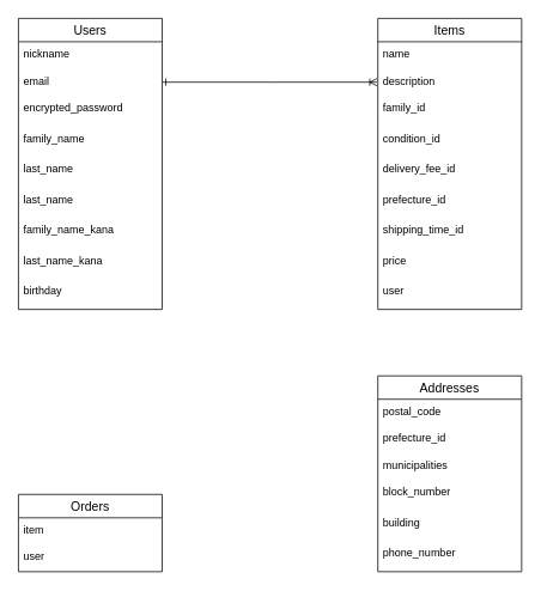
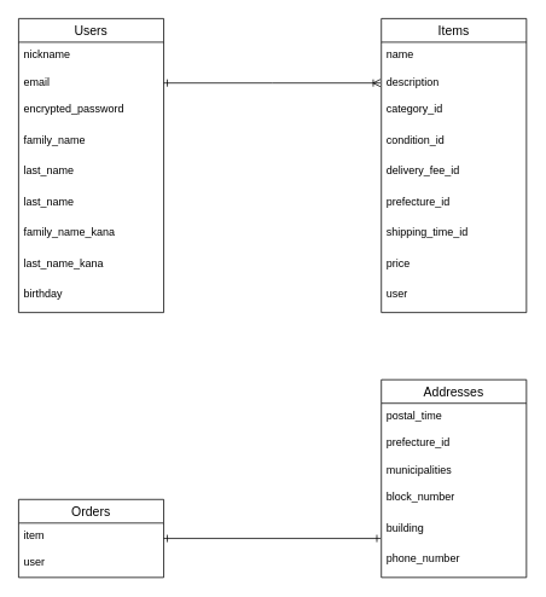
  <mxCell id="0" />
  <mxCell id="1" parent="0" />
  <mxCell id="2" value="Users" style="swimlane;fontStyle=0;childLayout=stackLayout;horizontal=1;startSize=26;horizontalStack=0;resizeParent=1;resizeParentMax=0;resizeLast=0;collapsible=1;marginBottom=0;align=center;fontSize=14;" parent="1" vertex="1"><mxGeometry x="20" y="20" width="160" height="324" as="geometry"><mxRectangle x="80" y="120" width="70" height="26" as="alternateBounds" /></mxGeometry></mxCell>
  <mxCell id="3" value="nickname" style="text;spacingLeft=4;spacingRight=4;overflow=hidden;rotatable=0;points=[[0,0.5],[1,0.5]];portConstraint=eastwest;fontSize=12;" parent="2" vertex="1"><mxGeometry y="26" width="160" height="30" as="geometry" /></mxCell>
  <mxCell id="4" value="email" style="text;strokeColor=none;fillColor=none;spacingLeft=4;spacingRight=4;overflow=hidden;rotatable=0;points=[[0,0.5],[1,0.5]];portConstraint=eastwest;fontSize=12;" parent="2" vertex="1"><mxGeometry y="56" width="160" height="30" as="geometry" /></mxCell>
  <mxCell id="5" value="encrypted_password" style="text;strokeColor=none;spacingLeft=4;spacingRight=4;overflow=hidden;rotatable=0;points=[[0,0.5],[1,0.5]];portConstraint=eastwest;fontSize=12;shadow=0;" parent="2" vertex="1"><mxGeometry y="86" width="160" height="34" as="geometry" /></mxCell>
  <mxCell id="6" value="family_name" style="text;strokeColor=none;spacingLeft=4;spacingRight=4;overflow=hidden;rotatable=0;points=[[0,0.5],[1,0.5]];portConstraint=eastwest;fontSize=12;shadow=0;" parent="2" vertex="1"><mxGeometry y="120" width="160" height="34" as="geometry" /></mxCell>
  <mxCell id="7" value="last_name" style="text;strokeColor=none;spacingLeft=4;spacingRight=4;overflow=hidden;rotatable=0;points=[[0,0.5],[1,0.5]];portConstraint=eastwest;fontSize=12;shadow=0;" parent="2" vertex="1"><mxGeometry y="154" width="160" height="34" as="geometry" /></mxCell>
  <mxCell id="8" value="last_name" style="text;strokeColor=none;spacingLeft=4;spacingRight=4;overflow=hidden;rotatable=0;points=[[0,0.5],[1,0.5]];portConstraint=eastwest;fontSize=12;shadow=0;" parent="2" vertex="1"><mxGeometry y="188" width="160" height="34" as="geometry" /></mxCell>
  <mxCell id="9" value="family_name_kana" style="text;strokeColor=none;spacingLeft=4;spacingRight=4;overflow=hidden;rotatable=0;points=[[0,0.5],[1,0.5]];portConstraint=eastwest;fontSize=12;shadow=0;" parent="2" vertex="1"><mxGeometry y="222" width="160" height="34" as="geometry" /></mxCell>
  <mxCell id="10" value="last_name_kana" style="text;strokeColor=none;spacingLeft=4;spacingRight=4;overflow=hidden;rotatable=0;points=[[0,0.5],[1,0.5]];portConstraint=eastwest;fontSize=12;shadow=0;" parent="2" vertex="1"><mxGeometry y="256" width="160" height="34" as="geometry" /></mxCell>
  <mxCell id="11" value="birthday" style="text;strokeColor=none;spacingLeft=4;spacingRight=4;overflow=hidden;rotatable=0;points=[[0,0.5],[1,0.5]];portConstraint=eastwest;fontSize=12;shadow=0;" parent="2" vertex="1"><mxGeometry y="290" width="160" height="34" as="geometry" /></mxCell>
  <mxCell id="12" value="Items" style="swimlane;fontStyle=0;childLayout=stackLayout;horizontal=1;startSize=26;horizontalStack=0;resizeParent=1;resizeParentMax=0;resizeLast=0;collapsible=1;marginBottom=0;align=center;fontSize=14;" parent="1" vertex="1"><mxGeometry x="420" y="20" width="160" height="324" as="geometry" /></mxCell>
  <mxCell id="13" value="name" style="text;strokeColor=none;fillColor=none;spacingLeft=4;spacingRight=4;overflow=hidden;rotatable=0;points=[[0,0.5],[1,0.5]];portConstraint=eastwest;fontSize=12;" parent="12" vertex="1"><mxGeometry y="26" width="160" height="30" as="geometry" /></mxCell>
  <mxCell id="14" value="description" style="text;strokeColor=none;fillColor=none;spacingLeft=4;spacingRight=4;overflow=hidden;rotatable=0;points=[[0,0.5],[1,0.5]];portConstraint=eastwest;fontSize=12;" parent="12" vertex="1"><mxGeometry y="56" width="160" height="30" as="geometry" /></mxCell>
- <mxCell id="15" value="family_id" style="text;strokeColor=none;spacingLeft=4;spacingRight=4;overflow=hidden;rotatable=0;points=[[0,0.5],[1,0.5]];portConstraint=eastwest;fontSize=12;shadow=0;" parent="12" vertex="1"><mxGeometry y="86" width="160" height="34" as="geometry" /></mxCell>
+ <mxCell id="15" value="category_id" style="text;strokeColor=none;spacingLeft=4;spacingRight=4;overflow=hidden;rotatable=0;points=[[0,0.5],[1,0.5]];portConstraint=eastwest;fontSize=12;shadow=0;" parent="12" vertex="1"><mxGeometry y="86" width="160" height="34" as="geometry" /></mxCell>
  <mxCell id="16" value="condition_id" style="text;strokeColor=none;spacingLeft=4;spacingRight=4;overflow=hidden;rotatable=0;points=[[0,0.5],[1,0.5]];portConstraint=eastwest;fontSize=12;shadow=0;" parent="12" vertex="1"><mxGeometry y="120" width="160" height="34" as="geometry" /></mxCell>
  <mxCell id="17" value="delivery_fee_id" style="text;strokeColor=none;spacingLeft=4;spacingRight=4;overflow=hidden;rotatable=0;points=[[0,0.5],[1,0.5]];portConstraint=eastwest;fontSize=12;shadow=0;" parent="12" vertex="1"><mxGeometry y="154" width="160" height="34" as="geometry" /></mxCell>
  <mxCell id="18" value="prefecture_id" style="text;strokeColor=none;spacingLeft=4;spacingRight=4;overflow=hidden;rotatable=0;points=[[0,0.5],[1,0.5]];portConstraint=eastwest;fontSize=12;shadow=0;" parent="12" vertex="1"><mxGeometry y="188" width="160" height="34" as="geometry" /></mxCell>
  <mxCell id="19" value="shipping_time_id" style="text;strokeColor=none;spacingLeft=4;spacingRight=4;overflow=hidden;rotatable=0;points=[[0,0.5],[1,0.5]];portConstraint=eastwest;fontSize=12;shadow=0;" parent="12" vertex="1"><mxGeometry y="222" width="160" height="34" as="geometry" /></mxCell>
  <mxCell id="20" value="price" style="text;strokeColor=none;spacingLeft=4;spacingRight=4;overflow=hidden;rotatable=0;points=[[0,0.5],[1,0.5]];portConstraint=eastwest;fontSize=12;shadow=0;" parent="12" vertex="1"><mxGeometry y="256" width="160" height="34" as="geometry" /></mxCell>
  <mxCell id="21" value="user" style="text;strokeColor=none;spacingLeft=4;spacingRight=4;overflow=hidden;rotatable=0;points=[[0,0.5],[1,0.5]];portConstraint=eastwest;fontSize=12;shadow=0;" parent="12" vertex="1"><mxGeometry y="290" width="160" height="34" as="geometry" /></mxCell>
+ <mxCell id="22" style="edgeStyle=orthogonalEdgeStyle;rounded=0;orthogonalLoop=1;jettySize=auto;html=1;startArrow=ERone;startFill=0;endArrow=ERone;endFill=0;entryX=-0.006;entryY=0.735;entryDx=0;entryDy=0;entryPerimeter=0;" parent="1" source="23" target="31" edge="1"><mxGeometry relative="1" as="geometry"><mxPoint x="420" y="448" as="targetPoint" /><Array as="points" /></mxGeometry></mxCell>
  <mxCell id="23" value="Orders" style="swimlane;fontStyle=0;childLayout=stackLayout;horizontal=1;startSize=26;horizontalStack=0;resizeParent=1;resizeParentMax=0;resizeLast=0;collapsible=1;marginBottom=0;align=center;fontSize=14;" parent="1" vertex="1"><mxGeometry x="20" y="550" width="160" height="86" as="geometry" /></mxCell>
  <mxCell id="24" value="item" style="text;strokeColor=none;fillColor=none;spacingLeft=4;spacingRight=4;overflow=hidden;rotatable=0;points=[[0,0.5],[1,0.5]];portConstraint=eastwest;fontSize=12;" parent="23" vertex="1"><mxGeometry y="26" width="160" height="30" as="geometry" /></mxCell>
  <mxCell id="25" value="user" style="text;strokeColor=none;fillColor=none;spacingLeft=4;spacingRight=4;overflow=hidden;rotatable=0;points=[[0,0.5],[1,0.5]];portConstraint=eastwest;fontSize=12;" parent="23" vertex="1"><mxGeometry y="56" width="160" height="30" as="geometry" /></mxCell>
  <mxCell id="26" value="Addresses" style="swimlane;fontStyle=0;childLayout=stackLayout;horizontal=1;startSize=26;horizontalStack=0;resizeParent=1;resizeParentMax=0;resizeLast=0;collapsible=1;marginBottom=0;align=center;fontSize=14;" parent="1" vertex="1"><mxGeometry x="420" y="418" width="160" height="218" as="geometry" /></mxCell>
- <mxCell id="27" value="postal_code" style="text;strokeColor=none;fillColor=none;spacingLeft=4;spacingRight=4;overflow=hidden;rotatable=0;points=[[0,0.5],[1,0.5]];portConstraint=eastwest;fontSize=12;" parent="26" vertex="1"><mxGeometry y="26" width="160" height="30" as="geometry" /></mxCell>
+ <mxCell id="27" value="postal_time" style="text;strokeColor=none;fillColor=none;spacingLeft=4;spacingRight=4;overflow=hidden;rotatable=0;points=[[0,0.5],[1,0.5]];portConstraint=eastwest;fontSize=12;" parent="26" vertex="1"><mxGeometry y="26" width="160" height="30" as="geometry" /></mxCell>
  <mxCell id="28" value="prefecture_id" style="text;strokeColor=none;fillColor=none;spacingLeft=4;spacingRight=4;overflow=hidden;rotatable=0;points=[[0,0.5],[1,0.5]];portConstraint=eastwest;fontSize=12;" parent="26" vertex="1"><mxGeometry y="56" width="160" height="30" as="geometry" /></mxCell>
  <mxCell id="29" value="municipalities" style="text;strokeColor=none;fillColor=none;spacingLeft=4;spacingRight=4;overflow=hidden;rotatable=0;points=[[0,0.5],[1,0.5]];portConstraint=eastwest;fontSize=12;" parent="26" vertex="1"><mxGeometry y="86" width="160" height="30" as="geometry" /></mxCell>
  <mxCell id="30" value="block_number" style="text;strokeColor=none;spacingLeft=4;spacingRight=4;overflow=hidden;rotatable=0;points=[[0,0.5],[1,0.5]];portConstraint=eastwest;fontSize=12;shadow=0;" parent="26" vertex="1"><mxGeometry y="116" width="160" height="34" as="geometry" /></mxCell>
  <mxCell id="31" value="building" style="text;strokeColor=none;spacingLeft=4;spacingRight=4;overflow=hidden;rotatable=0;points=[[0,0.5],[1,0.5]];portConstraint=eastwest;fontSize=12;shadow=0;" parent="26" vertex="1"><mxGeometry y="150" width="160" height="34" as="geometry" /></mxCell>
  <mxCell id="32" value="phone_number" style="text;strokeColor=none;spacingLeft=4;spacingRight=4;overflow=hidden;rotatable=0;points=[[0,0.5],[1,0.5]];portConstraint=eastwest;fontSize=12;shadow=0;" parent="26" vertex="1"><mxGeometry y="184" width="160" height="34" as="geometry" /></mxCell>
  <mxCell id="33" style="edgeStyle=orthogonalEdgeStyle;rounded=0;orthogonalLoop=1;jettySize=auto;html=1;exitX=1;exitY=0.5;exitDx=0;exitDy=0;endArrow=ERoneToMany;endFill=0;startArrow=ERone;startFill=0;" parent="1" source="4" edge="1"><mxGeometry relative="1" as="geometry"><mxPoint x="419" y="91" as="targetPoint" /></mxGeometry></mxCell>
